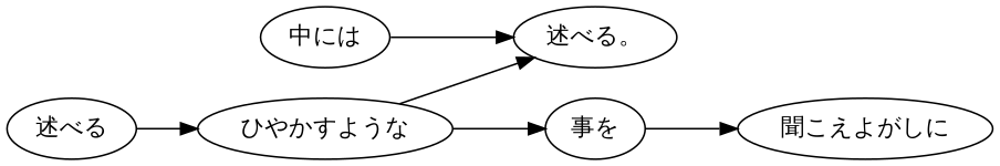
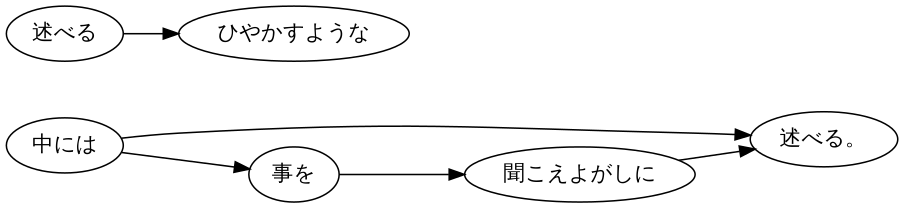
  digraph {
    rankdir=LR
    n1 [label="中には"]
    n2 [label="述べる。"]
    n3 [label="述べる"]
    n4 [label="ひやかすような"]
    n5 [label="事を"]
    n6 [label="聞こえよがしに"]
    n1 -> n2
    n3 -> n4
-   n4 -> n5
+   n1 -> n5
    n5 -> n6
-   n4 -> n2
+   n6 -> n2
  }
